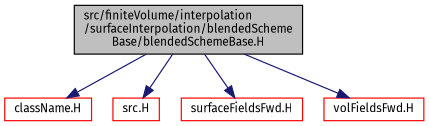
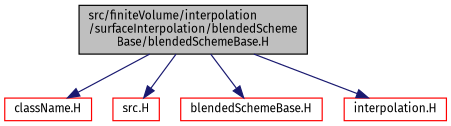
  digraph {
    fontname="Fira Sans"
    node [color=red fontname="Fira Sans" fontsize=10 shape=record]
    edge [color=midnightblue fontname="Fira Sans" fontsize=10 labelfontname=Helvetica labelfontsize=10 style=solid]
    n1 [color=black fillcolor=grey75 fontcolor=black height=0.2 label="src/finiteVolume/interpolation\l/surfaceInterpolation/blendedScheme\lBase/blendedSchemeBase.H" style=filled width=0.4]
    n2 [height=0.2 label="className.H" width=0.4]
    n3 [height=0.2 label="src.H" width=0.4]
-   n4 [height=0.2 label="surfaceFieldsFwd.H" width=0.4]
-   n5 [height=0.2 label="volFieldsFwd.H" width=0.4]
+   n4 [height=0.2 label="blendedSchemeBase.H" width=0.4]
+   n5 [height=0.2 label="interpolation.H" width=0.4]
    n1 -> n2
    n1 -> n3
    n1 -> n4
    n1 -> n5
  }
